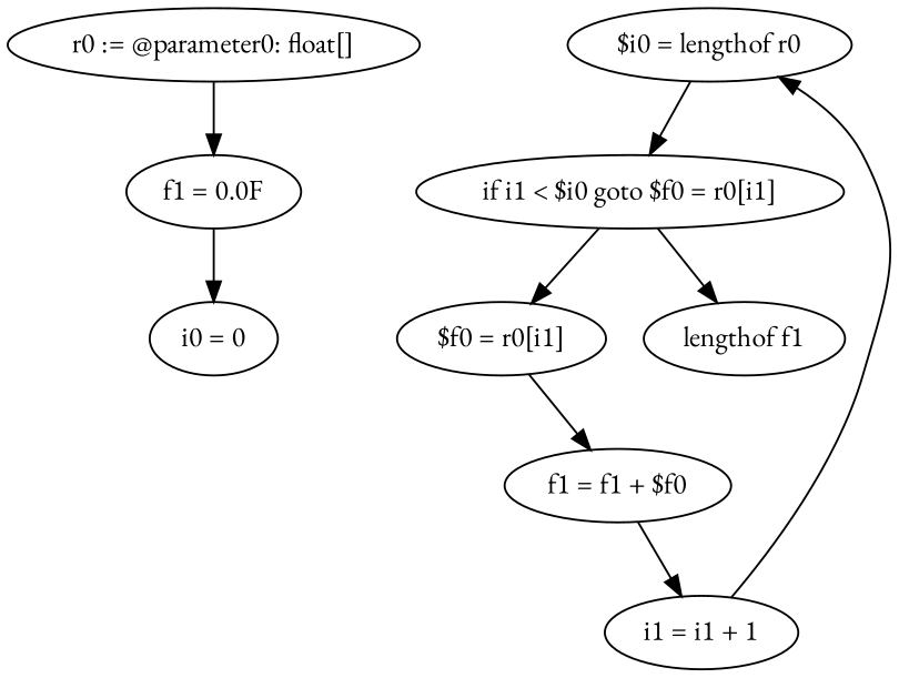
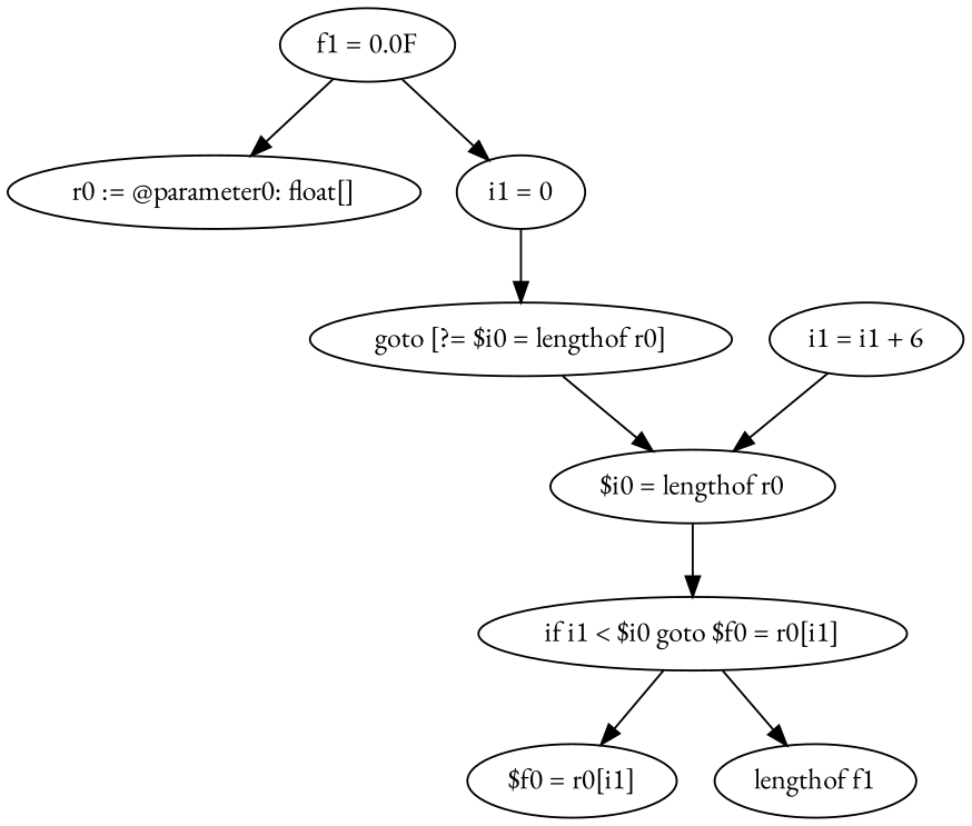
  digraph {
    fontname="EB Garamond"
    node [fontname="EB Garamond"]
    edge [fontname="EB Garamond"]
    "r0 := @parameter0: float[]"
    "f1 = 0.0F"
-   "i1 = 0" [label="i0 = 0"]
+   "i1 = 0"
+   "goto [?= $i0 = lengthof r0]"
    "$i0 = lengthof r0"
    "if i1 < $i0 goto $f0 = r0[i1]"
    "$f0 = r0[i1]"
-   "f1 = f1 + $f0"
-   "i1 = i1 + 1"
+   "i1 = i1 + 1" [label="i1 = i1 + 6"]
    n10 [label="lengthof f1"]
-   "r0 := @parameter0: float[]" -> "f1 = 0.0F"
+   "f1 = 0.0F" -> "r0 := @parameter0: float[]"
    "f1 = 0.0F" -> "i1 = 0"
+   "i1 = 0" -> "goto [?= $i0 = lengthof r0]"
+   "goto [?= $i0 = lengthof r0]" -> "$i0 = lengthof r0"
    "$i0 = lengthof r0" -> "if i1 < $i0 goto $f0 = r0[i1]"
    "if i1 < $i0 goto $f0 = r0[i1]" -> "$f0 = r0[i1]"
    "if i1 < $i0 goto $f0 = r0[i1]" -> n10
-   "$f0 = r0[i1]" -> "f1 = f1 + $f0"
-   "f1 = f1 + $f0" -> "i1 = i1 + 1"
    "i1 = i1 + 1" -> "$i0 = lengthof r0"
  }
